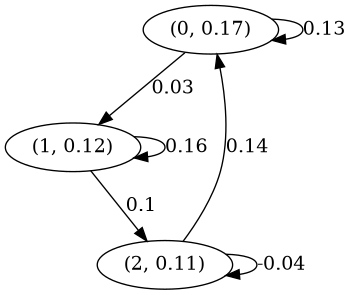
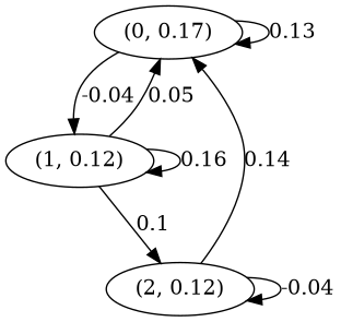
  digraph {
    n1 [label="(0, 0.17)"]
    n2 [label="(1, 0.12)"]
-   n3 [label="(2, 0.11)"]
+   n3 [label="(2, 0.12)"]
    n1 -> n1 [label=0.13]
-   n1 -> n2 [label=0.03]
+   n1 -> n2 [label=-0.04]
+   n2 -> n1 [label=0.05]
    n2 -> n2 [label=0.16]
    n2 -> n3 [label=0.1]
    n3 -> n1 [label=0.14]
    n3 -> n3 [label=-0.04]
  }
